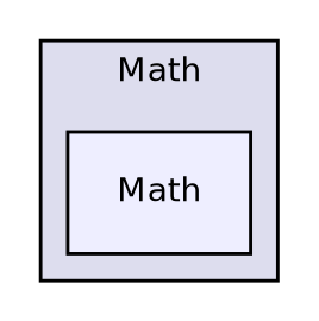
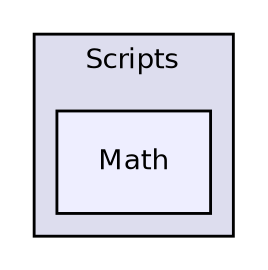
  digraph {
    compound=true
    n1 [fillcolor="#eeeeff" fontname=Helvetica fontsize=10 label=Math pencolor=black shape=box style=filled]
    subgraph cluster_1 {
      bgcolor="#ddddee"
      fontname=Helvetica
      fontsize=10
-     label=Math
+     label=Scripts
      pencolor=black
      n1
    }
  }
